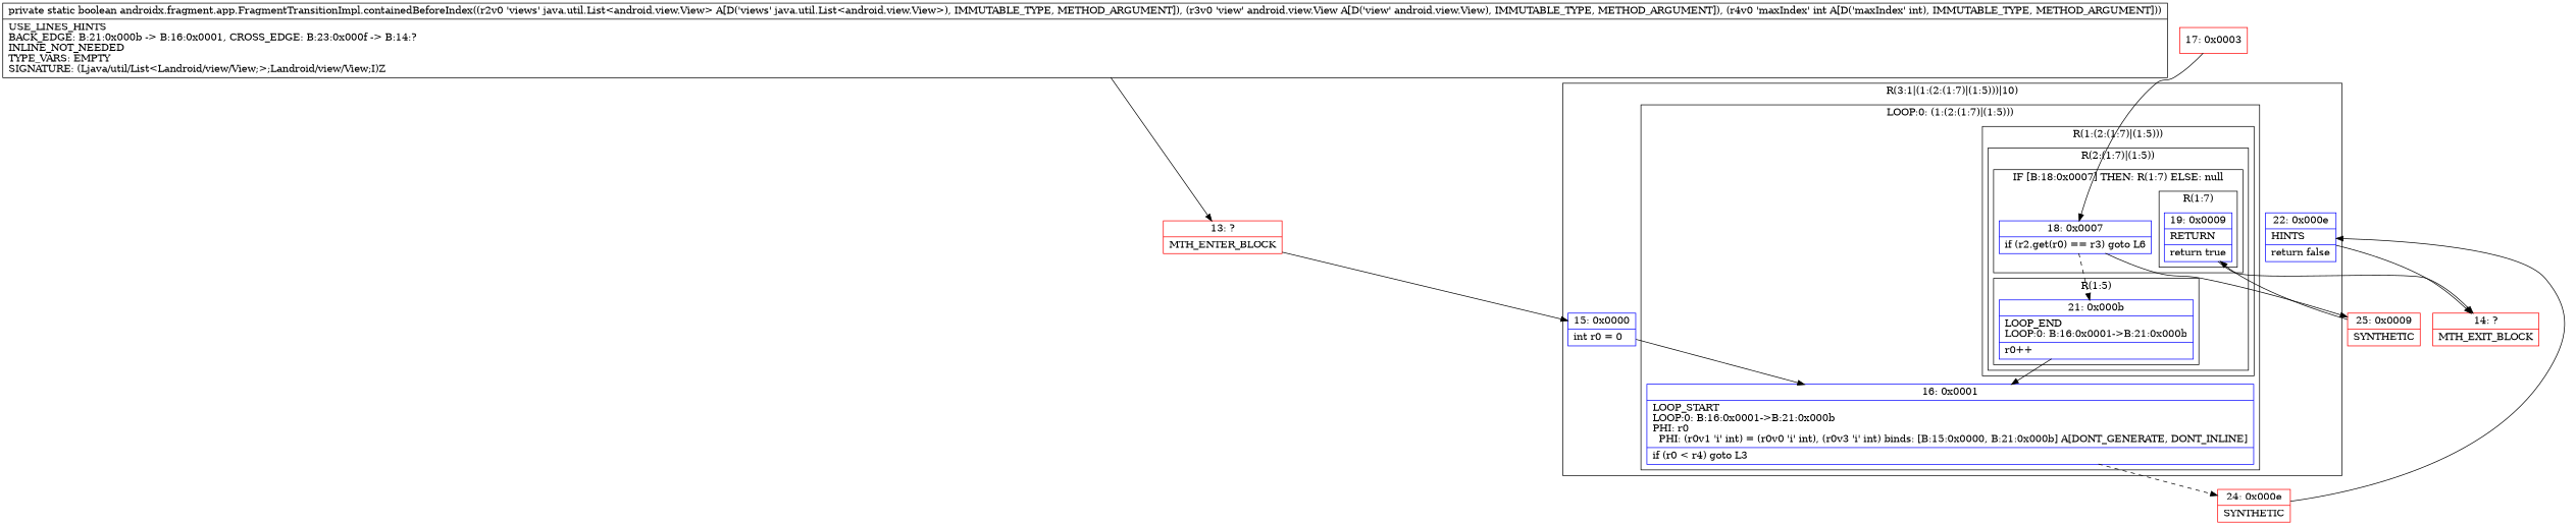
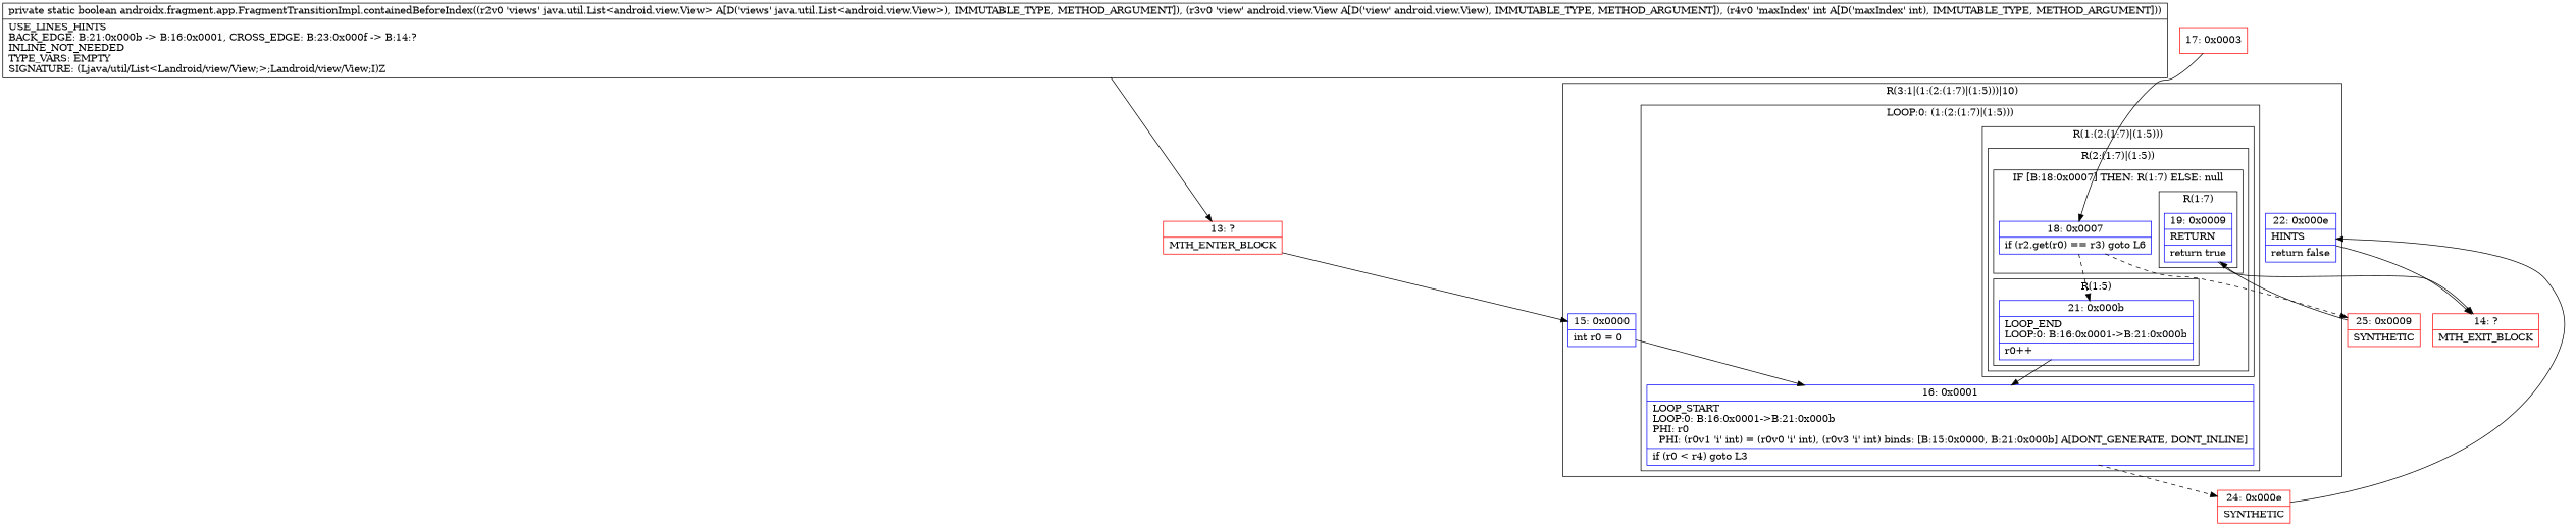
  digraph {
    node [color=blue shape=record]
    n1 [label="{19\:\ 0x0009|RETURN\l|return true\l}"]
    n2 [label="{18\:\ 0x0007|if (r2.get(r0) == r3) goto L6\l}"]
    n3 [label="{21\:\ 0x000b|LOOP_END\lLOOP:0: B:16:0x0001\-\>B:21:0x000b\l|r0++\l}"]
    n4 [label="{16\:\ 0x0001|LOOP_START\lLOOP:0: B:16:0x0001\-\>B:21:0x000b\lPHI: r0 \l  PHI: (r0v1 'i' int) = (r0v0 'i' int), (r0v3 'i' int) binds: [B:15:0x0000, B:21:0x000b] A[DONT_GENERATE, DONT_INLINE]\l|if (r0 \< r4) goto L3\l}"]
    n5 [label="{15\:\ 0x0000|int r0 = 0\l}"]
    n6 [label="{22\:\ 0x000e|HINTS\l|return false\l}"]
    n7 [color=red label="{14\:\ ?|MTH_EXIT_BLOCK\l}"]
    n8 [color=red label="{25\:\ 0x0009|SYNTHETIC\l}"]
    n9 [color=red label="{24\:\ 0x000e|SYNTHETIC\l}"]
    n10 [color=red label="{17\:\ 0x0003}"]
    n11 [color=red label="{13\:\ ?|MTH_ENTER_BLOCK\l}"]
    n12 [label="{private static boolean androidx.fragment.app.FragmentTransitionImpl.containedBeforeIndex((r2v0 'views' java.util.List\<android.view.View\> A[D('views' java.util.List\<android.view.View\>), IMMUTABLE_TYPE, METHOD_ARGUMENT]), (r3v0 'view' android.view.View A[D('view' android.view.View), IMMUTABLE_TYPE, METHOD_ARGUMENT]), (r4v0 'maxIndex' int A[D('maxIndex' int), IMMUTABLE_TYPE, METHOD_ARGUMENT]))  | USE_LINES_HINTS\lBACK_EDGE: B:21:0x000b \-\> B:16:0x0001, CROSS_EDGE: B:23:0x000f \-\> B:14:?\lINLINE_NOT_NEEDED\lTYPE_VARS: EMPTY\lSIGNATURE: (Ljava\/util\/List\<Landroid\/view\/View;\>;Landroid\/view\/View;I)Z\l}" color=""]
    subgraph cluster_1 {
      label="R(3:1|(1:(2:(1:7)|(1:5)))|10)"
      n5
      n6
      subgraph cluster_2 {
        label="LOOP:0: (1:(2:(1:7)|(1:5)))"
        n4
        subgraph cluster_3 {
          label="R(1:(2:(1:7)|(1:5)))"
          subgraph cluster_4 {
            label="R(2:(1:7)|(1:5))"
            subgraph cluster_5 {
              label="IF [B:18:0x0007] THEN: R(1:7) ELSE: null"
              n2
              subgraph cluster_6 {
                label="R(1:7)"
                n1
              }
            }
            subgraph cluster_7 {
              label="R(1:5)"
              n3
            }
          }
        }
      }
    }
    n1 -> n7
    n2 -> n3 [style=dashed]
-   n2 -> n8
+   n2 -> n8 [style=dashed]
    n3 -> n4
    n4 -> n9 [style=dashed]
    n5 -> n4
    n6 -> n7
    n8 -> n1
    n9 -> n6
    n10 -> n2
    n11 -> n5
    n12 -> n11
  }
